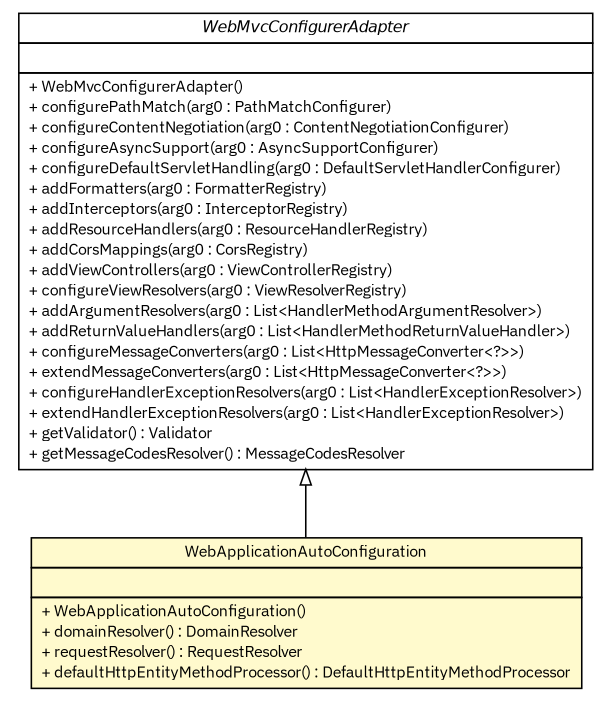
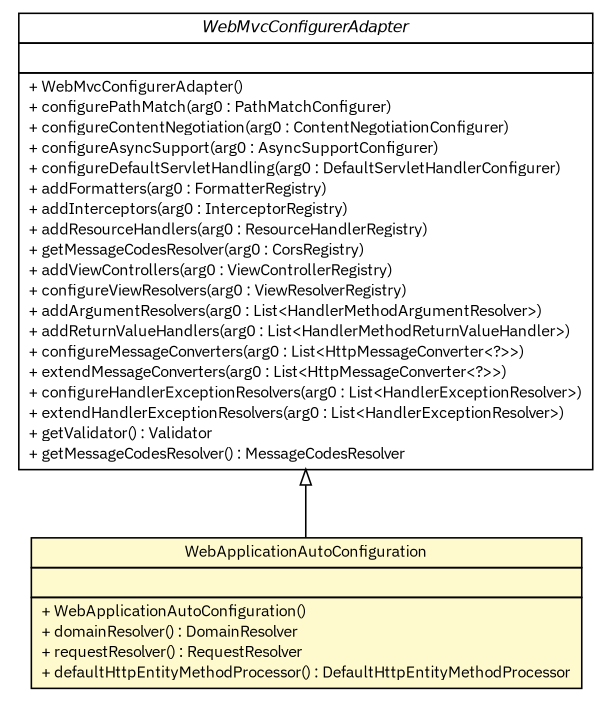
  digraph {
    nodesep=0.25
    ranksep=0.5
    fontname="IBM Plex Sans"
    node [fontcolor=black fontname="IBM Plex Sans" fontsize=10.0 shape=plaintext]
    n1 [label=<<table title="com.yirendai.oss.lib.webmvc.starter.WebApplicationAutoConfiguration" border="0" cellborder="1" cellspacing="0" cellpadding="2" port="p" bgcolor="lemonChiffon" href="./WebApplicationAutoConfiguration.html"> 		<tr><td><table border="0" cellspacing="0" cellpadding="1"> <tr><td align="center" balign="center"> WebApplicationAutoConfiguration </td></tr> 		</table></td></tr> 		<tr><td><table border="0" cellspacing="0" cellpadding="1"> <tr><td align="left" balign="left">  </td></tr> 		</table></td></tr> 		<tr><td><table border="0" cellspacing="0" cellpadding="1"> <tr><td align="left" balign="left"> + WebApplicationAutoConfiguration() </td></tr> <tr><td align="left" balign="left"> + domainResolver() : DomainResolver </td></tr> <tr><td align="left" balign="left"> + requestResolver() : RequestResolver </td></tr> <tr><td align="left" balign="left"> + defaultHttpEntityMethodProcessor() : DefaultHttpEntityMethodProcessor </td></tr> 		</table></td></tr> 		</table>>]
-   n2 [label=<<table title="org.springframework.web.servlet.config.annotation.WebMvcConfigurerAdapter" border="0" cellborder="1" cellspacing="0" cellpadding="2" port="p" href="http://java.sun.com/j2se/1.4.2/docs/api/org/springframework/web/servlet/config/annotation/WebMvcConfigurerAdapter.html"> 		<tr><td><table border="0" cellspacing="0" cellpadding="1"> <tr><td align="center" balign="center"><font face="Helvetica-Oblique"> WebMvcConfigurerAdapter </font></td></tr> 		</table></td></tr> 		<tr><td><table border="0" cellspacing="0" cellpadding="1"> <tr><td align="left" balign="left">  </td></tr> 		</table></td></tr> 		<tr><td><table border="0" cellspacing="0" cellpadding="1"> <tr><td align="left" balign="left"> + WebMvcConfigurerAdapter() </td></tr> <tr><td align="left" balign="left"> + configurePathMatch(arg0 : PathMatchConfigurer) </td></tr> <tr><td align="left" balign="left"> + configureContentNegotiation(arg0 : ContentNegotiationConfigurer) </td></tr> <tr><td align="left" balign="left"> + configureAsyncSupport(arg0 : AsyncSupportConfigurer) </td></tr> <tr><td align="left" balign="left"> + configureDefaultServletHandling(arg0 : DefaultServletHandlerConfigurer) </td></tr> <tr><td align="left" balign="left"> + addFormatters(arg0 : FormatterRegistry) </td></tr> <tr><td align="left" balign="left"> + addInterceptors(arg0 : InterceptorRegistry) </td></tr> <tr><td align="left" balign="left"> + addResourceHandlers(arg0 : ResourceHandlerRegistry) </td></tr> <tr><td align="left" balign="left"> + addCorsMappings(arg0 : CorsRegistry) </td></tr> <tr><td align="left" balign="left"> + addViewControllers(arg0 : ViewControllerRegistry) </td></tr> <tr><td align="left" balign="left"> + configureViewResolvers(arg0 : ViewResolverRegistry) </td></tr> <tr><td align="left" balign="left"> + addArgumentResolvers(arg0 : List&lt;HandlerMethodArgumentResolver&gt;) </td></tr> <tr><td align="left" balign="left"> + addReturnValueHandlers(arg0 : List&lt;HandlerMethodReturnValueHandler&gt;) </td></tr> <tr><td align="left" balign="left"> + configureMessageConverters(arg0 : List&lt;HttpMessageConverter&lt;?&gt;&gt;) </td></tr> <tr><td align="left" balign="left"> + extendMessageConverters(arg0 : List&lt;HttpMessageConverter&lt;?&gt;&gt;) </td></tr> <tr><td align="left" balign="left"> + configureHandlerExceptionResolvers(arg0 : List&lt;HandlerExceptionResolver&gt;) </td></tr> <tr><td align="left" balign="left"> + extendHandlerExceptionResolvers(arg0 : List&lt;HandlerExceptionResolver&gt;) </td></tr> <tr><td align="left" balign="left"> + getValidator() : Validator </td></tr> <tr><td align="left" balign="left"> + getMessageCodesResolver() : MessageCodesResolver </td></tr> 		</table></td></tr> 		</table>>]
+   n2 [label=<<table title="org.springframework.web.servlet.config.annotation.WebMvcConfigurerAdapter" border="0" cellborder="1" cellspacing="0" cellpadding="2" port="p" href="http://java.sun.com/j2se/1.4.2/docs/api/org/springframework/web/servlet/config/annotation/WebMvcConfigurerAdapter.html"> 		<tr><td><table border="0" cellspacing="0" cellpadding="1"> <tr><td align="center" balign="center"><font face="Helvetica-Oblique"> WebMvcConfigurerAdapter </font></td></tr> 		</table></td></tr> 		<tr><td><table border="0" cellspacing="0" cellpadding="1"> <tr><td align="left" balign="left">  </td></tr> 		</table></td></tr> 		<tr><td><table border="0" cellspacing="0" cellpadding="1"> <tr><td align="left" balign="left"> + WebMvcConfigurerAdapter() </td></tr> <tr><td align="left" balign="left"> + configurePathMatch(arg0 : PathMatchConfigurer) </td></tr> <tr><td align="left" balign="left"> + configureContentNegotiation(arg0 : ContentNegotiationConfigurer) </td></tr> <tr><td align="left" balign="left"> + configureAsyncSupport(arg0 : AsyncSupportConfigurer) </td></tr> <tr><td align="left" balign="left"> + configureDefaultServletHandling(arg0 : DefaultServletHandlerConfigurer) </td></tr> <tr><td align="left" balign="left"> + addFormatters(arg0 : FormatterRegistry) </td></tr> <tr><td align="left" balign="left"> + addInterceptors(arg0 : InterceptorRegistry) </td></tr> <tr><td align="left" balign="left"> + addResourceHandlers(arg0 : ResourceHandlerRegistry) </td></tr> <tr><td align="left" balign="left"> + getMessageCodesResolver(arg0 : CorsRegistry) </td></tr> <tr><td align="left" balign="left"> + addViewControllers(arg0 : ViewControllerRegistry) </td></tr> <tr><td align="left" balign="left"> + configureViewResolvers(arg0 : ViewResolverRegistry) </td></tr> <tr><td align="left" balign="left"> + addArgumentResolvers(arg0 : List&lt;HandlerMethodArgumentResolver&gt;) </td></tr> <tr><td align="left" balign="left"> + addReturnValueHandlers(arg0 : List&lt;HandlerMethodReturnValueHandler&gt;) </td></tr> <tr><td align="left" balign="left"> + configureMessageConverters(arg0 : List&lt;HttpMessageConverter&lt;?&gt;&gt;) </td></tr> <tr><td align="left" balign="left"> + extendMessageConverters(arg0 : List&lt;HttpMessageConverter&lt;?&gt;&gt;) </td></tr> <tr><td align="left" balign="left"> + configureHandlerExceptionResolvers(arg0 : List&lt;HandlerExceptionResolver&gt;) </td></tr> <tr><td align="left" balign="left"> + extendHandlerExceptionResolvers(arg0 : List&lt;HandlerExceptionResolver&gt;) </td></tr> <tr><td align="left" balign="left"> + getValidator() : Validator </td></tr> <tr><td align="left" balign="left"> + getMessageCodesResolver() : MessageCodesResolver </td></tr> 		</table></td></tr> 		</table>>]
    n2 -> n1 [arrowtail=empty dir=back fontname="IBM Plex Sans" fontsize=10 headport=p labelfontname=Helvetica labelfontsize=10 tailport=p style=solid]
  }
